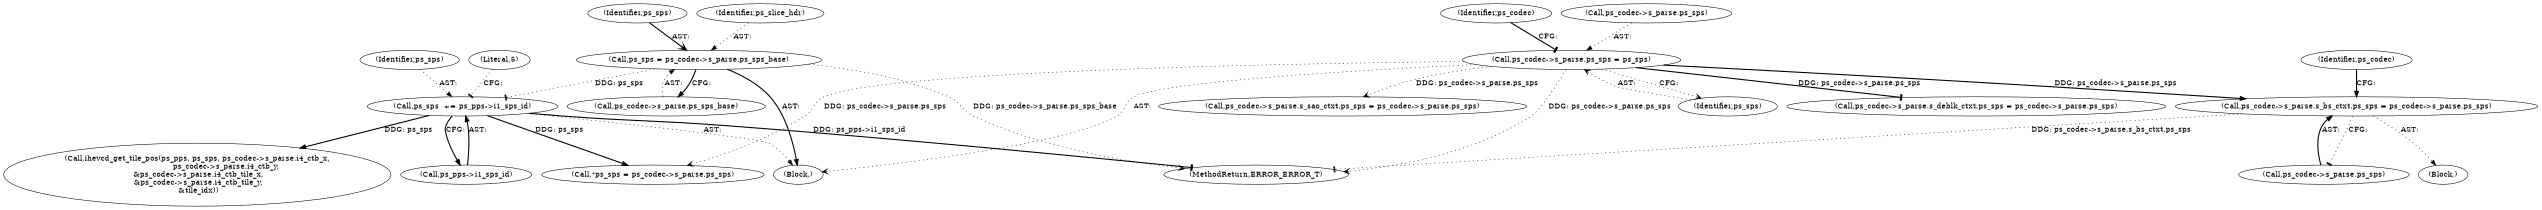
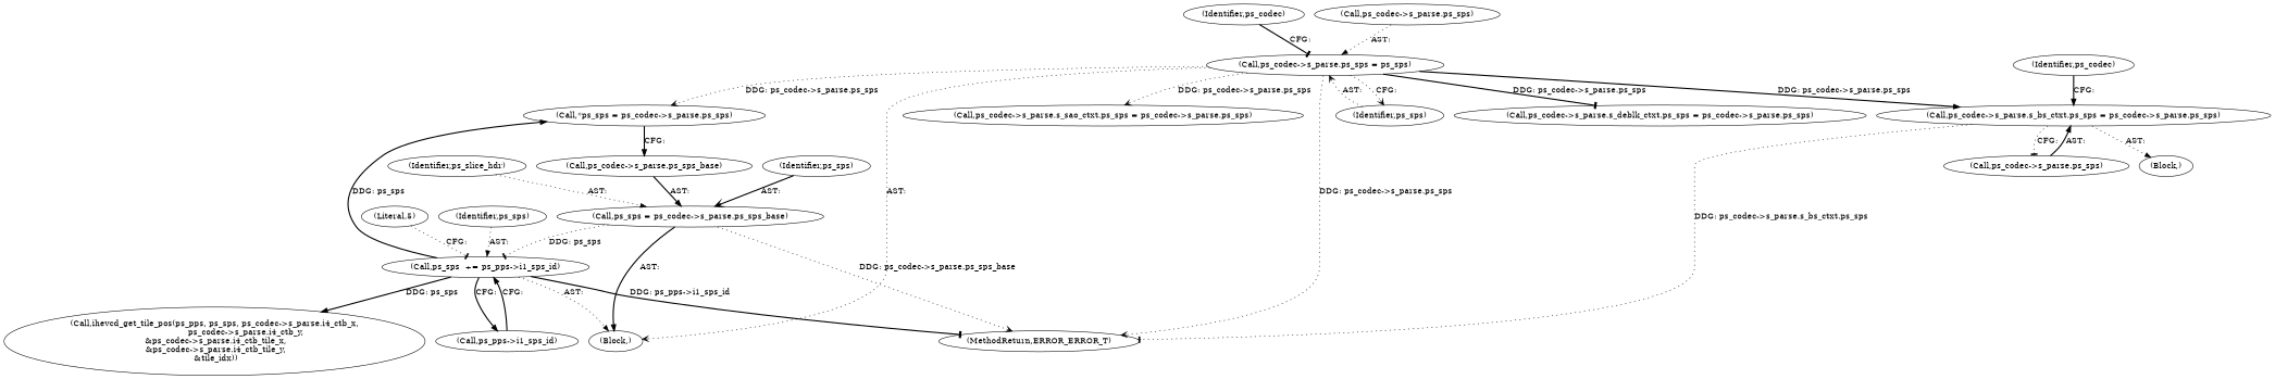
  digraph {
    fontname="DejaVu Serif"
    node [fontname="DejaVu Serif"]
    edge [arrowhead=normal fontname="DejaVu Serif" style=dotted]
    n1 [label="(Call,ps_codec->s_parse.s_bs_ctxt.ps_sps = ps_codec->s_parse.ps_sps)"]
    n2 [label="(MethodReturn,ERROR_ERROR_T)"]
    n3 [label="(Call,ps_codec->s_parse.ps_sps)"]
    n4 [label="(Block,)"]
    n5 [label="(Call,ps_codec->s_parse.ps_sps = ps_sps)"]
    n6 [label="(Call,ps_codec->s_parse.s_sao_ctxt.ps_sps = ps_codec->s_parse.ps_sps)"]
    n7 [label="(Call,*ps_sps = ps_codec->s_parse.ps_sps)"]
    n8 [label="(Identifier,ps_sps)"]
    n9 [label="(Block,)"]
    n10 [label="(Call,ps_codec->s_parse.s_deblk_ctxt.ps_sps = ps_codec->s_parse.ps_sps)"]
    n11 [label="(Call,ps_sps  += ps_pps->i1_sps_id)"]
    n12 [label="(Call,ihevcd_get_tile_pos(ps_pps, ps_sps, ps_codec->s_parse.i4_ctb_x,\n                        ps_codec->s_parse.i4_ctb_y,\n &ps_codec->s_parse.i4_ctb_tile_x,\n &ps_codec->s_parse.i4_ctb_tile_y,\n &tile_idx))"]
    n13 [label="(Call,ps_pps->i1_sps_id)"]
    n14 [label="(Call,ps_sps = ps_codec->s_parse.ps_sps_base)"]
    n15 [label="(Call,ps_codec->s_parse.ps_sps_base)"]
    n16 [label="(Literal,5)"]
    n17 [label="(Identifier,ps_codec)"]
    n18 [label="(Identifier,ps_codec)"]
    n19 [label="(Identifier,ps_sps)"]
    n20 [label="(Identifier,ps_sps)"]
    n21 [label="(Call,ps_codec->s_parse.ps_sps)"]
    n22 [label="(Identifier,ps_slice_hdr)"]
    n1 -> n2 [arrowhead=tee label="DDG: ps_codec->s_parse.s_bs_ctxt.ps_sps"]
    n1 -> n3 [arrowhead=tee label="CFG: "]
    n1 -> n4 [label="AST: "]
    n3 -> n1 [label="AST: " style=bold]
    n5 -> n1 [label="DDG: ps_codec->s_parse.ps_sps" style=bold]
    n5 -> n2 [arrowhead=vee label="DDG: ps_codec->s_parse.ps_sps"]
    n5 -> n6 [arrowhead=vee label="DDG: ps_codec->s_parse.ps_sps"]
    n5 -> n7 [arrowhead=vee label="DDG: ps_codec->s_parse.ps_sps"]
    n5 -> n8 [arrowhead=vee label="CFG: "]
    n5 -> n9 [arrowhead=vee label="AST: "]
    n5 -> n10 [arrowhead=tee label="DDG: ps_codec->s_parse.ps_sps" style=bold]
    n8 -> n5 [arrowhead=vee label="AST: "]
    n11 -> n2 [arrowhead=tee label="DDG: ps_pps->i1_sps_id" style=bold]
    n11 -> n7 [label="DDG: ps_sps" style=bold]
    n11 -> n9 [label="AST: "]
    n11 -> n12 [label="DDG: ps_sps" style=bold]
    n11 -> n13 [label="CFG: " style=bold]
-   n13 -> n11 [label="AST: " style=bold]
+   n13 -> n11 [label="CFG: " style=bold]
    n14 -> n2 [arrowhead=vee label="DDG: ps_codec->s_parse.ps_sps_base"]
    n14 -> n9 [label="AST: " style=bold]
    n14 -> n11 [arrowhead=tee label="DDG: ps_sps"]
-   n14 -> n15 [label="CFG: " style=bold]
-   n15 -> n14 [label="AST: "]
+   n7 -> n15 [label="CFG: " style=bold]
+   n15 -> n14 [label="AST: " style=bold]
    n16 -> n11 [arrowhead=tee label="CFG: "]
    n17 -> n1 [label="CFG: " style=bold]
    n18 -> n5 [arrowhead=tee label="CFG: " style=bold]
    n19 -> n14 [arrowhead=vee label="AST: " style=bold]
    n20 -> n11 [label="AST: "]
    n21 -> n5 [label="AST: "]
    n22 -> n14 [label="AST: "]
  }
